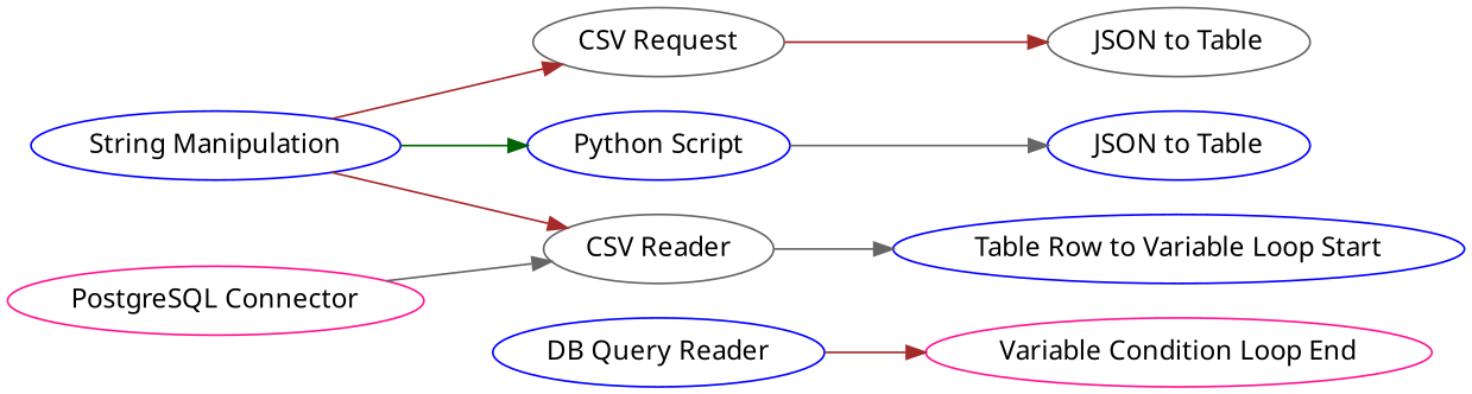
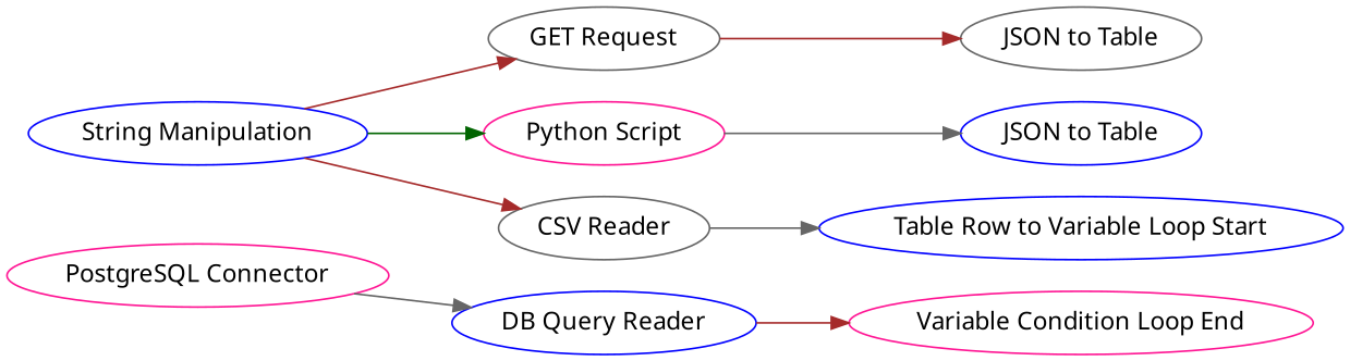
  digraph {
    fontname="Noto Sans"
    rankdir=LR
    node [color=blue fontname="Noto Sans"]
    edge [color=brown fontname="Noto Sans"]
    n1 [label="String Manipulation"]
-   n2 [color=gray40 label="CSV Request"]
-   n3 [label="Python Script"]
+   n2 [color=gray40 label="GET Request"]
+   n3 [color=deeppink label="Python Script"]
    n4 [color=gray40 label="CSV Reader"]
    n5 [color=gray40 label="JSON to Table"]
    n6 [label="JSON to Table"]
    n7 [label="Table Row to Variable Loop Start"]
    n8 [label="DB Query Reader"]
    n9 [color=deeppink label="Variable Condition Loop End"]
    n10 [color=deeppink label="PostgreSQL Connector"]
    n1 -> n2
    n1 -> n3 [color=darkgreen]
    n1 -> n4
    n2 -> n5
    n3 -> n6 [color=gray40]
    n4 -> n7 [color=gray40]
    n8 -> n9
-   n10 -> n4 [color=gray40]
+   n10 -> n8 [color=gray40]
  }
